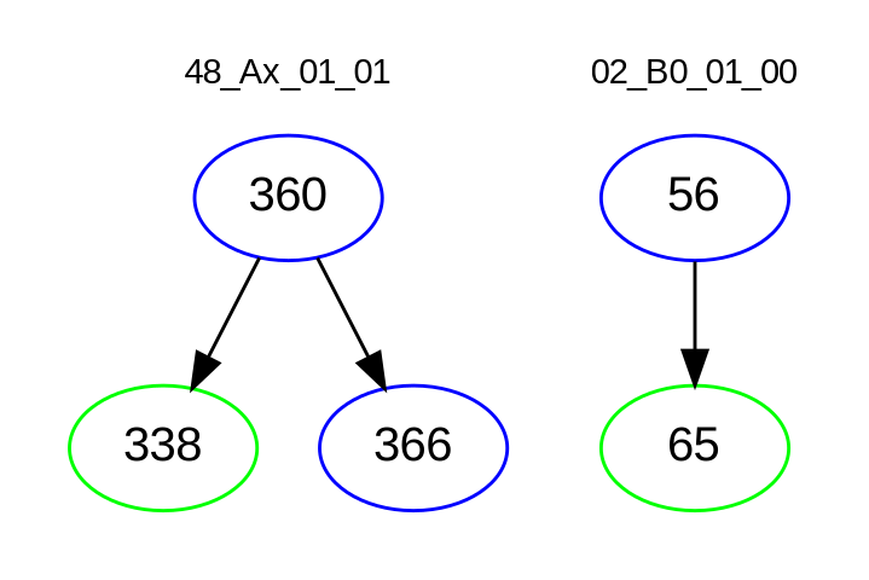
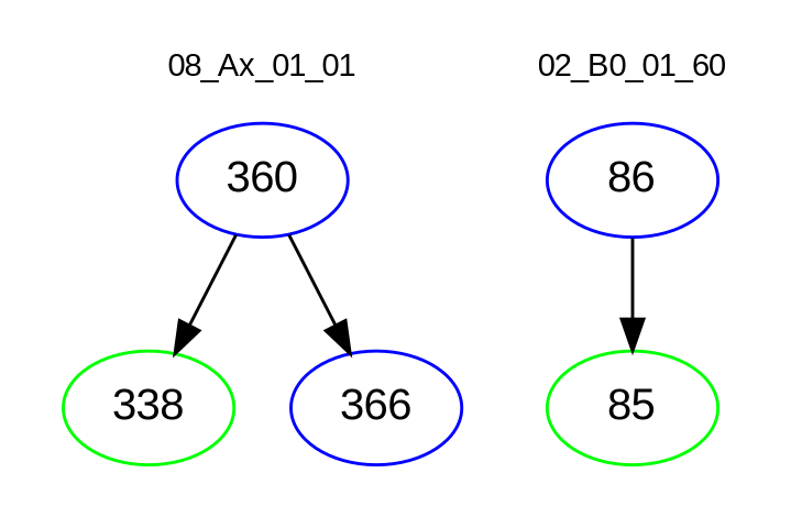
  digraph {
    fontname="Liberation Sans"
    node [color=blue fontname="Liberation Sans"]
    edge [color=black fontname="Liberation Sans"]
    n1 [label=360]
    n2 [color=green label=338]
    n3 [label=366]
-   n4 [label=56]
-   n5 [color=green label=65]
+   n4 [label=86]
+   n5 [color=green label=85]
    subgraph cluster_1 {
      color=white
      fontsize=10
-     label="48_Ax_01_01"
+     label="08_Ax_01_01"
      n1
      n2
      n3
    }
    subgraph cluster_2 {
      color=white
      fontsize=10
-     label="02_B0_01_00"
+     label="02_B0_01_60"
      n4
      n5
    }
    n1 -> n2
    n1 -> n3
    n4 -> n5
  }
